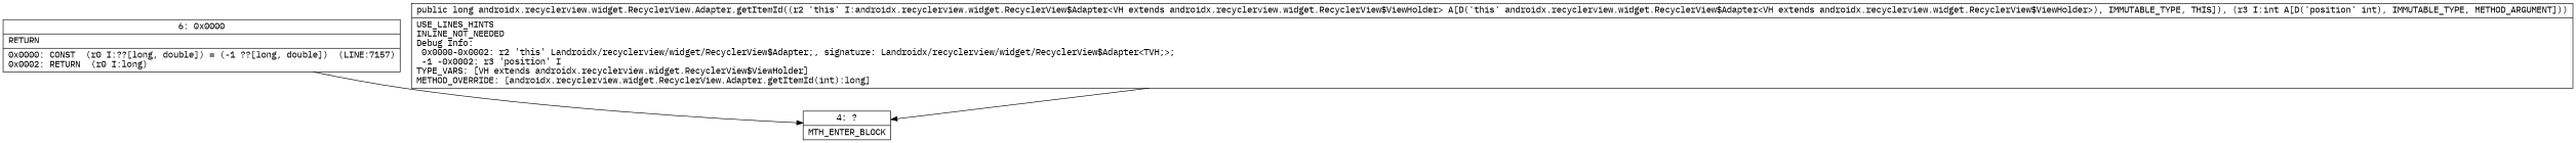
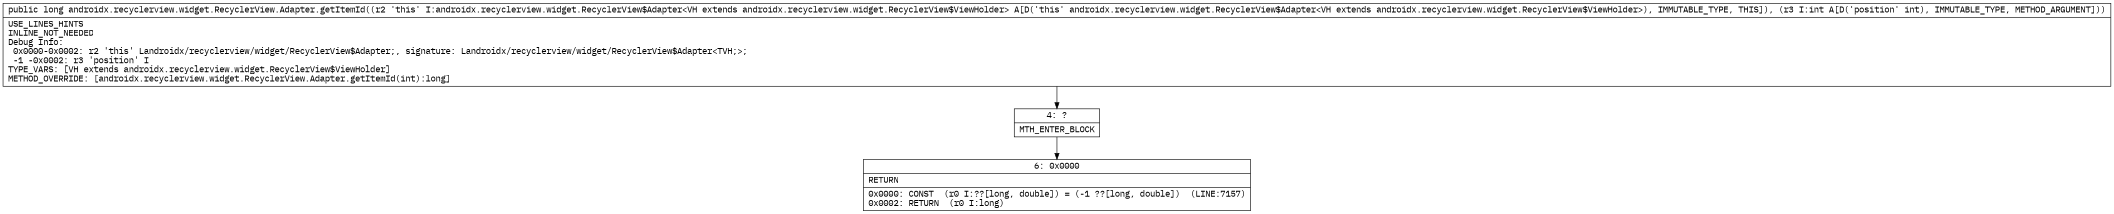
  digraph {
    fontname="IBM Plex Mono"
    node [fontname="IBM Plex Mono" shape=record]
    edge [fontname="IBM Plex Mono"]
    n1 [label="{4\:\ ?|MTH_ENTER_BLOCK\l}"]
    n2 [label="{6\:\ 0x0000|RETURN\l|0x0000: CONST  (r0 I:??[long, double]) = (\-1 ??[long, double])  (LINE:7157)\l0x0002: RETURN  (r0 I:long) \l}"]
    n3 [label="{public long androidx.recyclerview.widget.RecyclerView.Adapter.getItemId((r2 'this' I:androidx.recyclerview.widget.RecyclerView$Adapter\<VH extends androidx.recyclerview.widget.RecyclerView$ViewHolder\> A[D('this' androidx.recyclerview.widget.RecyclerView$Adapter\<VH extends androidx.recyclerview.widget.RecyclerView$ViewHolder\>), IMMUTABLE_TYPE, THIS]), (r3 I:int A[D('position' int), IMMUTABLE_TYPE, METHOD_ARGUMENT]))  | USE_LINES_HINTS\lINLINE_NOT_NEEDED\lDebug Info:\l  0x0000\-0x0002: r2 'this' Landroidx\/recyclerview\/widget\/RecyclerView$Adapter;, signature: Landroidx\/recyclerview\/widget\/RecyclerView$Adapter\<TVH;\>;\l  \-1 \-0x0002: r3 'position' I\lTYPE_VARS: [VH extends androidx.recyclerview.widget.RecyclerView$ViewHolder]\lMETHOD_OVERRIDE: [androidx.recyclerview.widget.RecyclerView.Adapter.getItemId(int):long]\l}"]
-   n2 -> n1
+   n1 -> n2
    n3 -> n1
  }
